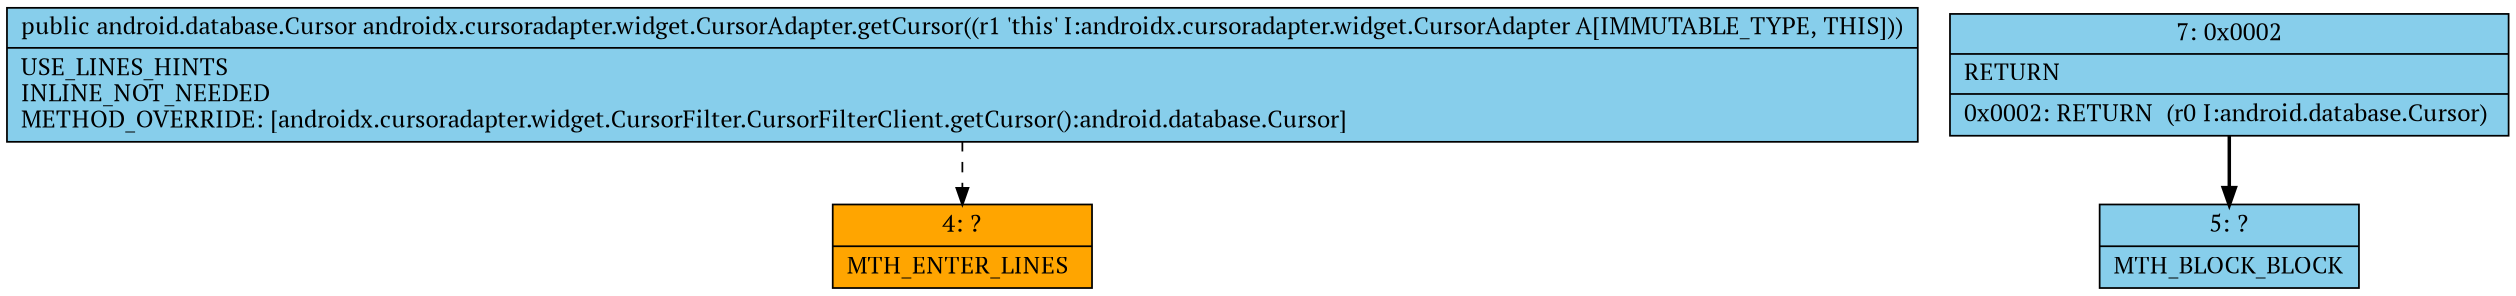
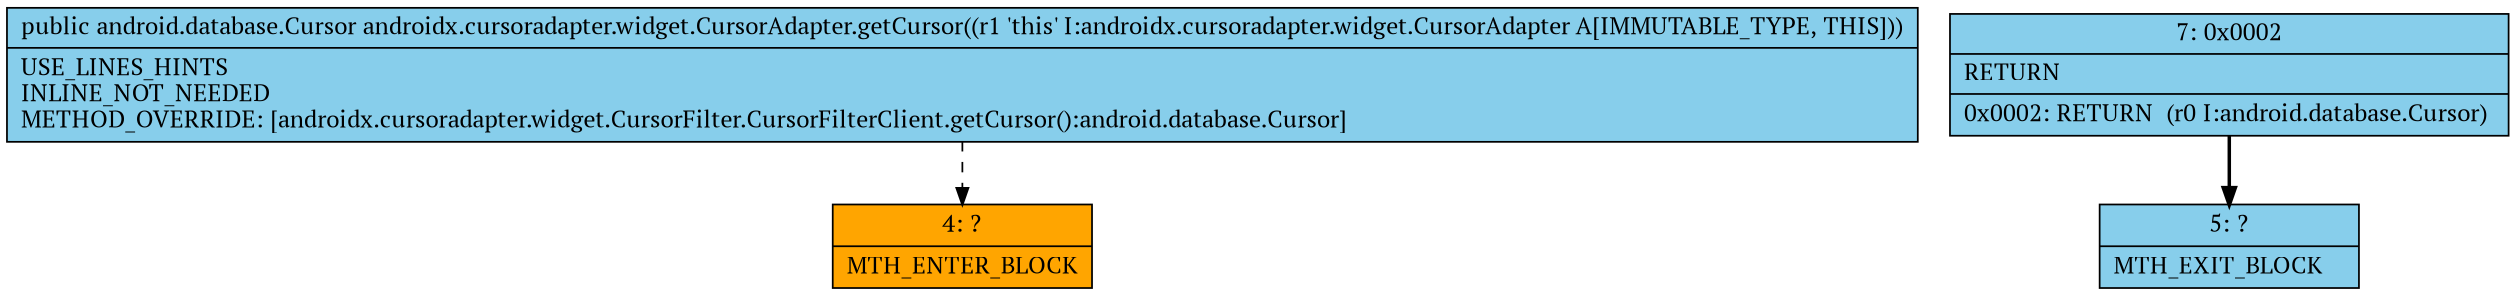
  digraph {
    fontname="PT Serif"
    node [fillcolor=skyblue fontname="PT Serif" shape=record style=filled]
    edge [fontname="PT Serif"]
-   n1 [fillcolor=orange label="{4\:\ ?|MTH_ENTER_LINES\l}"]
+   n1 [fillcolor=orange label="{4\:\ ?|MTH_ENTER_BLOCK\l}"]
    n2 [label="{7\:\ 0x0002|RETURN\l|0x0002: RETURN  (r0 I:android.database.Cursor) \l}"]
-   n3 [label="{5\:\ ?|MTH_BLOCK_BLOCK\l}"]
+   n3 [label="{5\:\ ?|MTH_EXIT_BLOCK\l}"]
    n4 [label="{public android.database.Cursor androidx.cursoradapter.widget.CursorAdapter.getCursor((r1 'this' I:androidx.cursoradapter.widget.CursorAdapter A[IMMUTABLE_TYPE, THIS]))  | USE_LINES_HINTS\lINLINE_NOT_NEEDED\lMETHOD_OVERRIDE: [androidx.cursoradapter.widget.CursorFilter.CursorFilterClient.getCursor():android.database.Cursor]\l}"]
    n2 -> n3 [style=bold]
    n4 -> n1 [style=dashed]
  }
